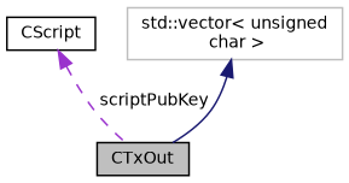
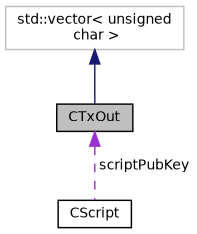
  digraph {
    fontname="DejaVu Sans"
    node [color=black fillcolor=white fontname="DejaVu Sans" fontsize=10 shape=record style=filled]
    edge [dir=back fontname="DejaVu Sans" fontsize=10 labelfontname=Helvetica labelfontsize=10]
    n1 [fillcolor=grey75 fontcolor=black height=0.2 label=CTxOut width=0.4]
    n2 [height=0.2 label=CScript width=0.4]
    n3 [color=grey75 height=0.2 label="std::vector\< unsigned\l char \>" width=0.4]
-   n2 -> n1 [color=darkorchid3 label=" scriptPubKey" style=dashed]
+   n1 -> n2 [color=darkorchid3 label=" scriptPubKey" style=dashed]
    n3 -> n1 [color=midnightblue style=solid]
  }
